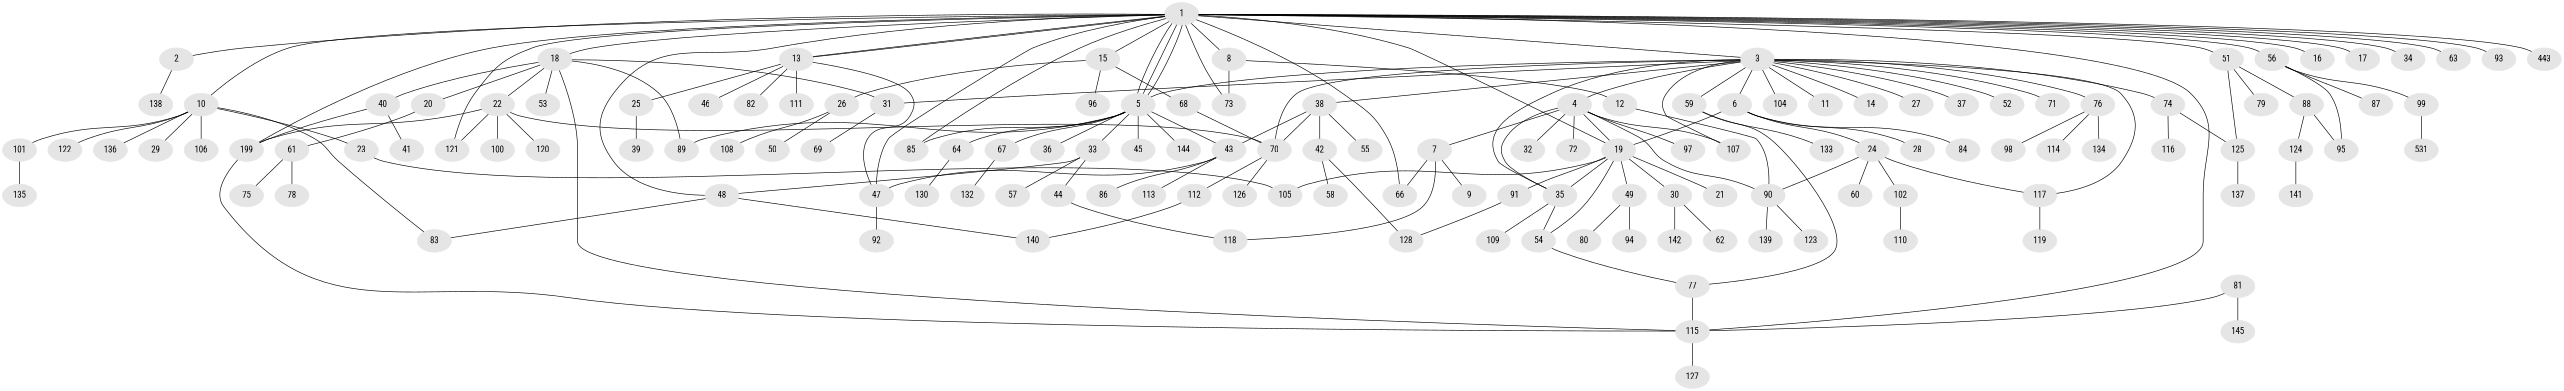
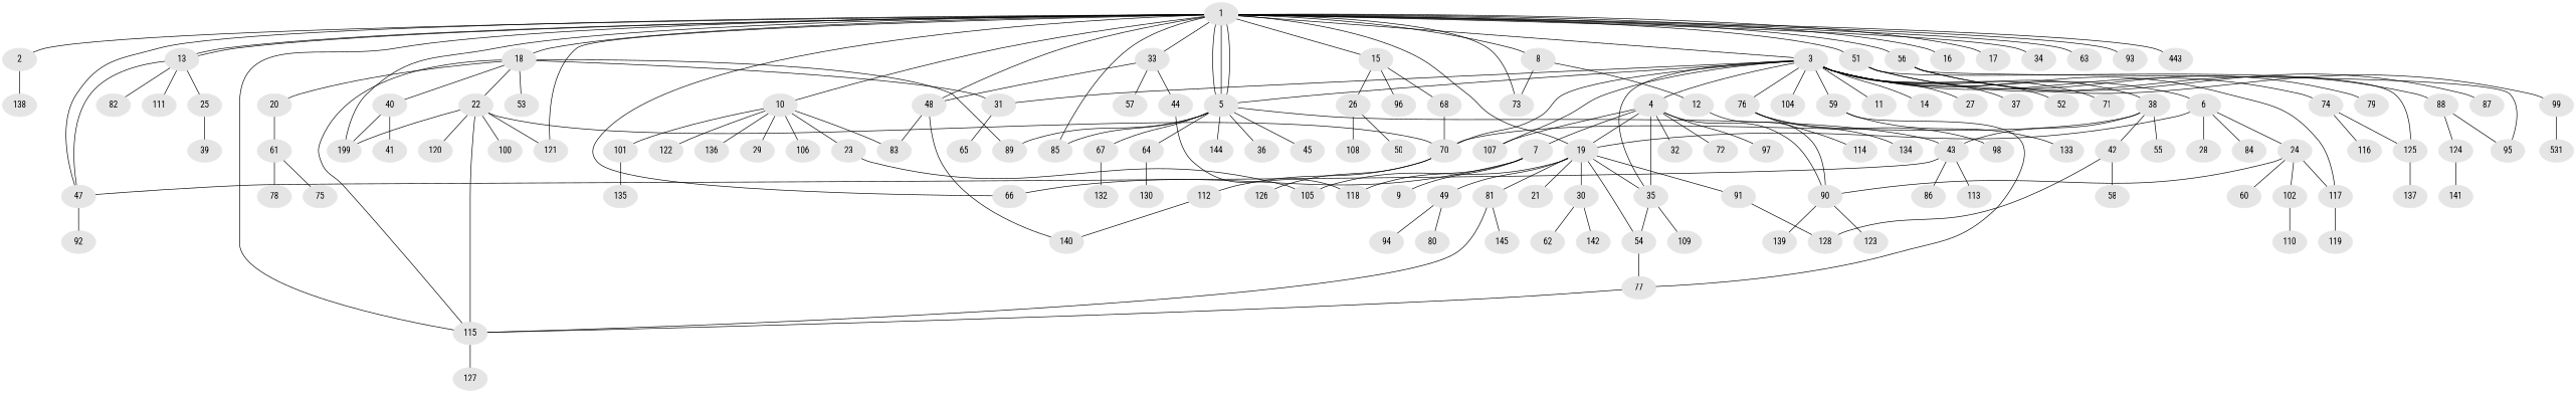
  graph {
    fontname="Roboto Condensed"
    node [color=gray90 fontname="Roboto Condensed" style=filled]
    edge [fontname="Roboto Condensed"]
    1
    2
    3
    5
    8
    10
    13
    15
    16
    17
    18
    19
    33
    34
    47
    48
    51
    56
    63
    66
    73
    85
    93
    115
    121
    n26 [label=199]
    n27 [label=443]
    138
    4
    6
    11
    14
    27
    31
    35
    37
    38
    52
    59
    70
    71
    74
    76
    104
    107
    117
    36
    43
    45
    64
    67
    89
    144
    12
    23
    29
    83
    101
    106
    122
    136
    25
-   46
    82
    111
    26
    68
    96
    20
    22
    40
    53
    21
    30
    49
    54
    81
    91
    105
    44
    57
    92
    140
    79
    88
    125
    87
    95
    99
    127
    7
    32
    72
    90
    97
    24
    28
    84
-   69
+   69 [label=65]
    109
    42
    55
    77
    133
    112
    126
    116
    98
    114
    134
    119
    9
    118
    123
    139
    86
    113
    130
    132
    60
    102
    135
    39
    50
    108
    61
    100
    120
    41
    62
    142
    80
    94
    145
    128
    75
    78
    110
    58
    124
    137
    n142 [label=531]
    141
    1 -- 2
    1 -- 3
    1 -- 5
    1 -- 5
    1 -- 5
    1 -- 8
    1 -- 10
    1 -- 13
    1 -- 13
    1 -- 15
    1 -- 16
    1 -- 17
    1 -- 18
    1 -- 19
-   5 -- 33
+   1 -- 33
    1 -- 34
    1 -- 47
    1 -- 48
    1 -- 51
    1 -- 56
    1 -- 63
    1 -- 66
    1 -- 73
    1 -- 85
    1 -- 93
    1 -- 115
    1 -- 121
    1 -- n26
    1 -- n27
    2 -- 138
    3 -- 5
    3 -- 4
    3 -- 6
    3 -- 11
    3 -- 14
    3 -- 27
    3 -- 31
    3 -- 35
    3 -- 37
    3 -- 38
    3 -- 52
    3 -- 59
    3 -- 70
    3 -- 71
    3 -- 74
    3 -- 76
    3 -- 104
    3 -- 107
    3 -- 117
    5 -- 85
    5 -- 36
    5 -- 43
    5 -- 45
    5 -- 64
    5 -- 67
    5 -- 89
    5 -- 144
    8 -- 73
    8 -- 12
    10 -- 23
    10 -- 29
    10 -- 83
    10 -- 101
    10 -- 106
    10 -- 122
    10 -- 136
    13 -- 47
    13 -- 25
-   13 -- 46
    13 -- 82
    13 -- 111
    15 -- 26
    15 -- 68
    15 -- 96
    18 -- 115
    18 -- 31
    18 -- 89
    18 -- 20
    18 -- 22
    18 -- 40
    18 -- 53
    19 -- 35
    19 -- 21
    19 -- 30
    19 -- 49
    19 -- 54
+   19 -- 81
    19 -- 91
    19 -- 105
    33 -- 48
    33 -- 44
    33 -- 57
    47 -- 92
    48 -- 83
    48 -- 140
    51 -- 79
    51 -- 88
    51 -- 125
    56 -- 87
    56 -- 95
    56 -- 99
    115 -- 127
    4 -- 19
    4 -- 35
    4 -- 107
    4 -- 7
    4 -- 32
    4 -- 72
    4 -- 90
    4 -- 97
    6 -- 19
    6 -- 24
    6 -- 28
    6 -- 84
    31 -- 69
    35 -- 54
    35 -- 109
    38 -- 70
    38 -- 43
    38 -- 42
    38 -- 55
    59 -- 77
    59 -- 133
    70 -- 112
    70 -- 126
    74 -- 125
    74 -- 116
    76 -- 98
    76 -- 114
    76 -- 134
    117 -- 119
    43 -- 47
    43 -- 86
    43 -- 113
    64 -- 130
    67 -- 132
    12 -- 90
    23 -- 105
    101 -- 135
    25 -- 39
    26 -- 50
    26 -- 108
    68 -- 70
    20 -- 61
-   n26 -- 115
+   22 -- 115
    22 -- 121
    22 -- n26
    22 -- 70
    22 -- 100
    22 -- 120
    40 -- n26
    40 -- 41
    30 -- 62
    30 -- 142
    49 -- 80
    49 -- 94
    54 -- 77
    81 -- 115
    81 -- 145
    91 -- 128
    44 -- 118
    88 -- 95
    88 -- 124
    125 -- 137
    99 -- n142
    7 -- 66
    7 -- 9
    7 -- 118
    90 -- 123
    90 -- 139
    24 -- 117
    24 -- 90
    24 -- 60
    24 -- 102
    42 -- 128
    42 -- 58
    77 -- 115
    112 -- 140
    102 -- 110
    61 -- 75
    61 -- 78
    124 -- 141
  }
